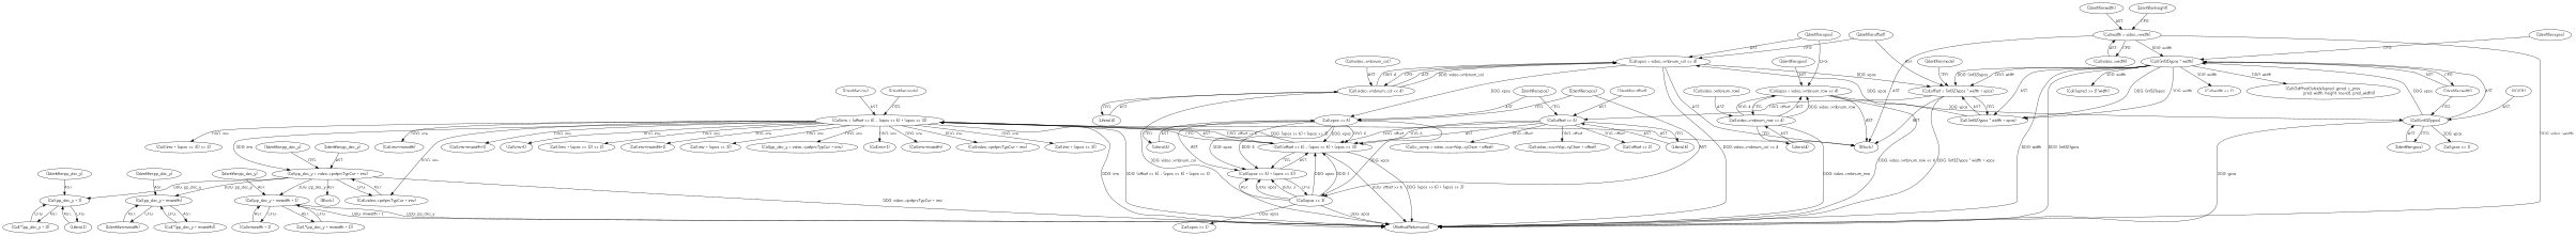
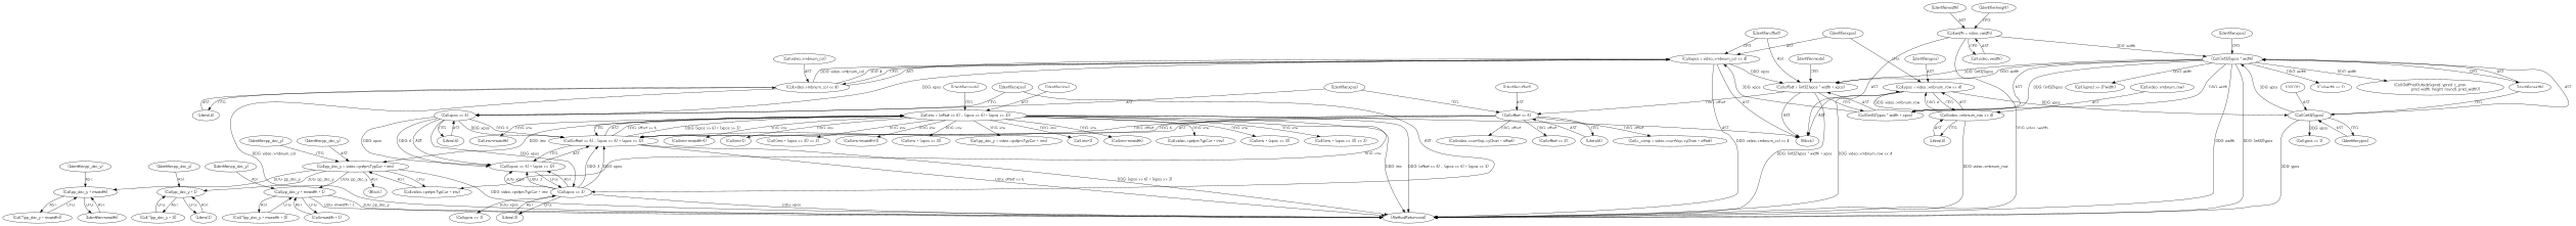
  digraph {
    fontname="Comic Neue"
    node [fontname="Comic Neue"]
    edge [fontname="Comic Neue"]
    n1 [label="(Call,pp_dec_y = video->pstprcTypCur + imv)"]
    n2 [label="(Call,pp_dec_y + 1)"]
    n3 [label="(Call,pp_dec_y + mvwidth)"]
    n4 [label="(Call,pp_dec_y + mvwidth + 1)"]
    n5 [label="(Call,video->pstprcTypCur + imv)"]
    n6 [label="(MethodReturn,void)"]
    n7 [label="(Block,)"]
    n8 [label="(Literal,1)"]
    n9 [label="(Call,*(pp_dec_y + 1))"]
    n10 [label="(Call,*(pp_dec_y + mvwidth))"]
    n11 [label="(Identifier,mvwidth)"]
    n12 [label="(Call,mvwidth + 1)"]
    n13 [label="(Call,*(pp_dec_y + mvwidth + 1))"]
    n14 [label="(Call,imv = (offset >> 6) - (xpos >> 6) + (xpos >> 3))"]
    n15 [label="(Call,(offset >> 6) - (xpos >> 6) + (xpos >> 3))"]
    n16 [label="(Block,)"]
    n17 [label="(Call,imv+mvwidth+1)"]
    n18 [label="(Call,imv+1)"]
    n19 [label="(Call,(imv + (xpos >> 3)) >> 2)"]
    n20 [label="(Call,imv+mvwidth+1)"]
    n21 [label="(Call,imv + (xpos >> 3))"]
    n22 [label="(Call,pp_dec_y = video->pstprcTypCur + imv)"]
    n23 [label="(Call,imv+1)"]
    n24 [label="(Call,imv+mvwidth)"]
    n25 [label="(Call,video->pstprcTypCur + imv)"]
    n26 [label="(Call,imv + (xpos >> 3))"]
    n27 [label="(Call,(imv + (xpos >> 3)) >> 2)"]
    n28 [label="(Call,imv+mvwidth)"]
    n29 [label="(Call,(xpos >> 6) + (xpos >> 3))"]
    n30 [label="(Call,xpos >> 3)"]
    n31 [label="(Call,offset >> 6)"]
    n32 [label="(Call,c_comp = video->currVop->yChan + offset)"]
    n33 [label="(Literal,6)"]
    n34 [label="(Call,video->currVop->yChan + offset)"]
    n35 [label="(Call,offset >> 2)"]
    n36 [label="(Call,offset = (int32)ypos * width + xpos)"]
    n37 [label="(Call,(int32)ypos * width + xpos)"]
    n38 [label="(Call,xpos = video->mbnum_col << 4)"]
-   n39 [label="(Call,(int31)ypos * width)"]
+   n39 [label="(Call,(int32)ypos * width)"]
    n40 [label="(Call,width << 1)"]
    n41 [label="(Call,GetPredOutside(xpred, ypred, c_prev,\n                       pred, width, height, round1, pred_width))"]
    n42 [label="(Identifier,width)"]
    n43 [label="(Call,(ypred >> 1)*width)"]
    n44 [label="(Call,(int32)ypos)"]
    n45 [label="(Call,ypos << 1)"]
    n46 [label="(Identifier,ypos)"]
    n47 [label="(Call,ypos = video->mbnum_row << 4)"]
    n48 [label="(Call,video->mbnum_row << 4)"]
    n49 [label="(Literal,4)"]
    n50 [label="(Call,width = video->width)"]
    n51 [label="(Call,video->width)"]
    n52 [label="(Call,video->mbnum_col << 4)"]
    n53 [label="(Call,xpos >> 6)"]
    n54 [label="(Literal,4)"]
    n55 [label="(Literal,6)"]
+   n56 [label="(Literal,3)"]
    n57 [label="(Call,xpos << 1)"]
    n58 [label="(Identifier,mode)"]
    n59 [label="(Identifier,pp_dec_y)"]
    n60 [label="(Identifier,width)"]
    n61 [label="(Identifier,imv)"]
    n62 [label="(Call,video->mbnum_col)"]
    n63 [label="(Identifier,offset)"]
    n64 [label="(Identifier,ypos)"]
    n65 [label="(Identifier,pp_dec_y)"]
    n66 [label="(Identifier,pp_dec_y)"]
    n67 [label="(Identifier,offset)"]
    n68 [label="(Identifier,mode)"]
    n69 [label="(Identifier,pp_dec_y)"]
    n70 [label="(Call,video->mbnum_row)"]
    n71 [label="(Identifier,xpos)"]
    n72 [label="(Identifier,xpos)"]
    n73 [label="(Identifier,height)"]
    n74 [label="(Identifier,pp_dec_y)"]
    n75 [label="(Identifier,xpos)"]
    n76 [label="(Identifier,xpos)"]
    1000311
    n1 -> n2 [label="DDG: pp_dec_y"]
    n1 -> n3 [label="DDG: pp_dec_y"]
    n1 -> n4 [label="DDG: pp_dec_y"]
    n1 -> n5 [label="CFG: "]
    n1 -> n6 [label="DDG: video->pstprcTypCur + imv"]
    n1 -> n7 [label="AST: "]
    n2 -> n8 [label="CFG: "]
    n2 -> n9 [label="AST: "]
    n3 -> n10 [label="AST: "]
    n3 -> n11 [label="CFG: "]
    n4 -> n6 [label="DDG: pp_dec_y"]
    n4 -> n6 [label="DDG: mvwidth + 1"]
    n4 -> n12 [label="CFG: "]
    n4 -> n13 [label="AST: "]
    n5 -> n1 [label="AST: "]
    n8 -> n2 [label="AST: "]
    n9 -> n2 [label="CFG: "]
    n10 -> n3 [label="CFG: "]
    n11 -> n3 [label="AST: "]
    n12 -> n4 [label="AST: "]
    n13 -> n4 [label="CFG: "]
    n14 -> n1 [label="DDG: imv"]
    n14 -> n5 [label="DDG: imv"]
    n14 -> n6 [label="DDG: (offset >> 6) - (xpos >> 6) + (xpos >> 3)"]
    n14 -> n6 [label="DDG: imv"]
    n14 -> n15 [label="CFG: "]
    n14 -> n16 [label="AST: "]
    n14 -> n17 [label="DDG: imv"]
    n14 -> n18 [label="DDG: imv"]
    n14 -> n19 [label="DDG: imv"]
    n14 -> n20 [label="DDG: imv"]
    n14 -> n21 [label="DDG: imv"]
    n14 -> n22 [label="DDG: imv"]
    n14 -> n23 [label="DDG: imv"]
    n14 -> n24 [label="DDG: imv"]
    n14 -> n25 [label="DDG: imv"]
    n14 -> n26 [label="DDG: imv"]
    n14 -> n27 [label="DDG: imv"]
    n14 -> n28 [label="DDG: imv"]
    n15 -> n6 [label="DDG: (xpos >> 6) + (xpos >> 3)"]
    n15 -> n6 [label="DDG: offset >> 6"]
    n15 -> n14 [label="AST: "]
    n15 -> n14 [label="DDG: offset >> 6"]
    n15 -> n14 [label="DDG: (xpos >> 6) + (xpos >> 3)"]
    n15 -> n29 [label="CFG: "]
    n29 -> n15 [label="AST: "]
    n29 -> n30 [label="CFG: "]
    n30 -> n6 [label="DDG: xpos"]
    n30 -> n15 [label="DDG: xpos"]
    n30 -> n15 [label="DDG: 3"]
    n30 -> n29 [label="AST: "]
    n30 -> n29 [label="DDG: xpos"]
    n30 -> n29 [label="DDG: 3"]
+   n30 -> n56 [label="CFG: "]
    n30 -> n57 [label="DDG: xpos"]
    n31 -> n15 [label="AST: "]
    n31 -> n15 [label="DDG: offset"]
    n31 -> n15 [label="DDG: 6"]
    n31 -> n32 [label="DDG: offset"]
    n31 -> n33 [label="CFG: "]
    n31 -> n34 [label="DDG: offset"]
    n31 -> n35 [label="DDG: offset"]
    n33 -> n31 [label="AST: "]
    n36 -> n6 [label="DDG: (int32)ypos * width + xpos"]
    n36 -> n16 [label="AST: "]
    n36 -> n31 [label="DDG: offset"]
    n36 -> n37 [label="CFG: "]
    n37 -> n36 [label="AST: "]
    n37 -> n38 [label="DDG: xpos"]
    n38 -> n6 [label="DDG: video->mbnum_col << 4"]
    n38 -> n16 [label="AST: "]
    n38 -> n36 [label="DDG: xpos"]
    n38 -> n52 [label="CFG: "]
    n38 -> n53 [label="DDG: xpos"]
    n39 -> n6 [label="DDG: (int32)ypos"]
    n39 -> n6 [label="DDG: width"]
    n39 -> n36 [label="DDG: (int32)ypos"]
    n39 -> n36 [label="DDG: width"]
    n39 -> n37 [label="AST: "]
    n39 -> n37 [label="DDG: (int32)ypos"]
    n39 -> n37 [label="DDG: width"]
    n39 -> n40 [label="DDG: width"]
    n39 -> n41 [label="DDG: width"]
    n39 -> n42 [label="CFG: "]
    n39 -> n43 [label="DDG: width"]
    n42 -> n39 [label="AST: "]
    n42 -> n44 [label="CFG: "]
    n44 -> n6 [label="DDG: ypos"]
    n44 -> n39 [label="AST: "]
    n44 -> n39 [label="DDG: ypos"]
    n44 -> n45 [label="DDG: ypos"]
    n44 -> n46 [label="CFG: "]
    n46 -> n44 [label="AST: "]
    n47 -> n6 [label="DDG: video->mbnum_row << 4"]
    n47 -> n16 [label="AST: "]
    n47 -> n44 [label="DDG: ypos"]
    n47 -> n48 [label="CFG: "]
    n48 -> n6 [label="DDG: video->mbnum_row"]
    n48 -> n47 [label="AST: "]
    n48 -> n47 [label="DDG: video->mbnum_row"]
    n48 -> n47 [label="DDG: 4"]
    n48 -> n49 [label="CFG: "]
    n49 -> n48 [label="AST: "]
    n50 -> n6 [label="DDG: video->width"]
    n50 -> n16 [label="AST: "]
    n50 -> n39 [label="DDG: width"]
    n50 -> n51 [label="CFG: "]
    n51 -> n50 [label="AST: "]
    n52 -> n6 [label="DDG: video->mbnum_col"]
    n52 -> n38 [label="AST: "]
    n52 -> n38 [label="DDG: video->mbnum_col"]
    n52 -> n38 [label="DDG: 4"]
    n52 -> n54 [label="CFG: "]
    n53 -> n15 [label="DDG: xpos"]
    n53 -> n15 [label="DDG: 6"]
    n53 -> n29 [label="AST: "]
    n53 -> n29 [label="DDG: xpos"]
    n53 -> n29 [label="DDG: 6"]
    n53 -> n30 [label="DDG: xpos"]
    n53 -> n55 [label="CFG: "]
    n54 -> n52 [label="AST: "]
    n55 -> n53 [label="AST: "]
+   n56 -> n30 [label="AST: "]
    n58 -> n36 [label="CFG: "]
    n59 -> n2 [label="AST: "]
    n60 -> n50 [label="AST: "]
    n61 -> n14 [label="AST: "]
    n62 -> n52 [label="AST: "]
    n63 -> n31 [label="AST: "]
    n64 -> n47 [label="AST: "]
    n65 -> n1 [label="CFG: "]
    n66 -> n3 [label="AST: "]
    n67 -> n36 [label="AST: "]
    n67 -> n38 [label="CFG: "]
    n68 -> n14 [label="CFG: "]
    n69 -> n4 [label="AST: "]
    n70 -> n48 [label="AST: "]
    n71 -> n30 [label="AST: "]
    n71 -> n53 [label="CFG: "]
    n72 -> n31 [label="CFG: "]
    n72 -> n53 [label="AST: "]
    n73 -> n50 [label="CFG: "]
    n74 -> n1 [label="AST: "]
    n75 -> n39 [label="CFG: "]
    n76 -> n38 [label="AST: "]
    n76 -> n47 [label="CFG: "]
    1000311 -> n44 [label="AST: "]
  }
